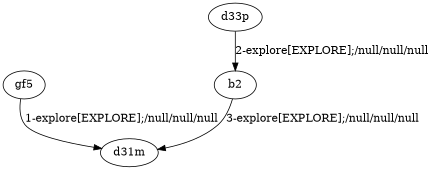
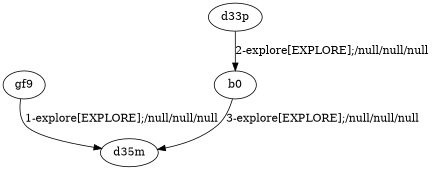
  digraph {
-   gf5
-   d35m [label=d31m]
+   gf5 [label=gf9]
+   d35m
    d33p
-   b0 [label=b2]
+   b0
    gf5 -> d35m [label="1-explore[EXPLORE];/null/null/null"]
    d33p -> b0 [label="2-explore[EXPLORE];/null/null/null"]
    b0 -> d35m [label="3-explore[EXPLORE];/null/null/null"]
  }
